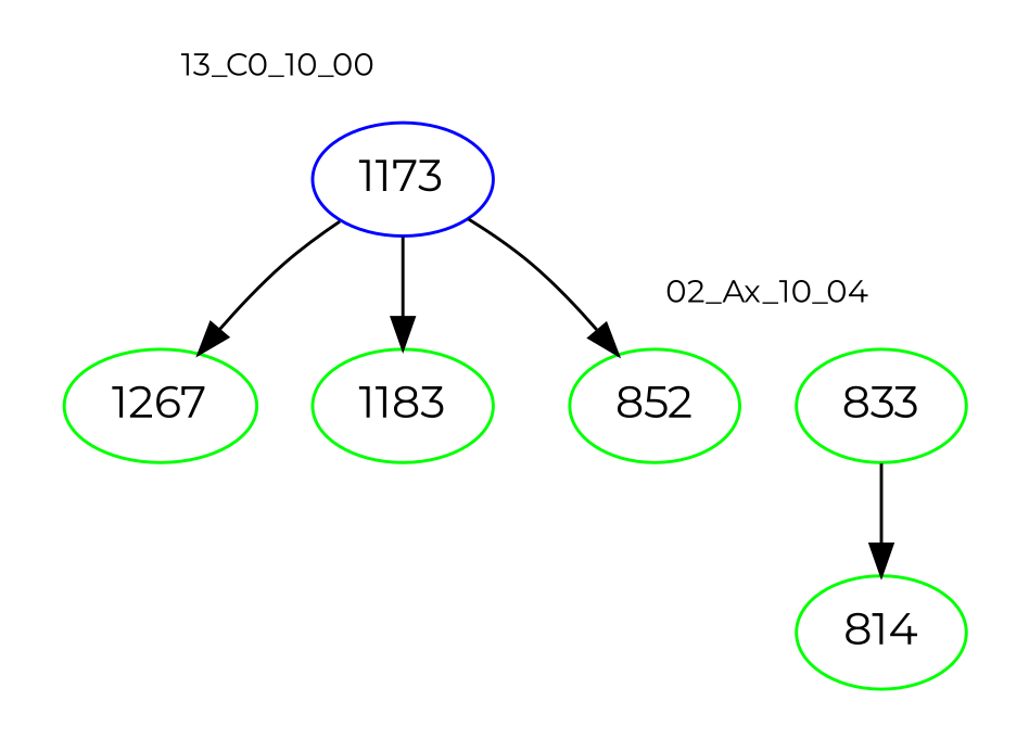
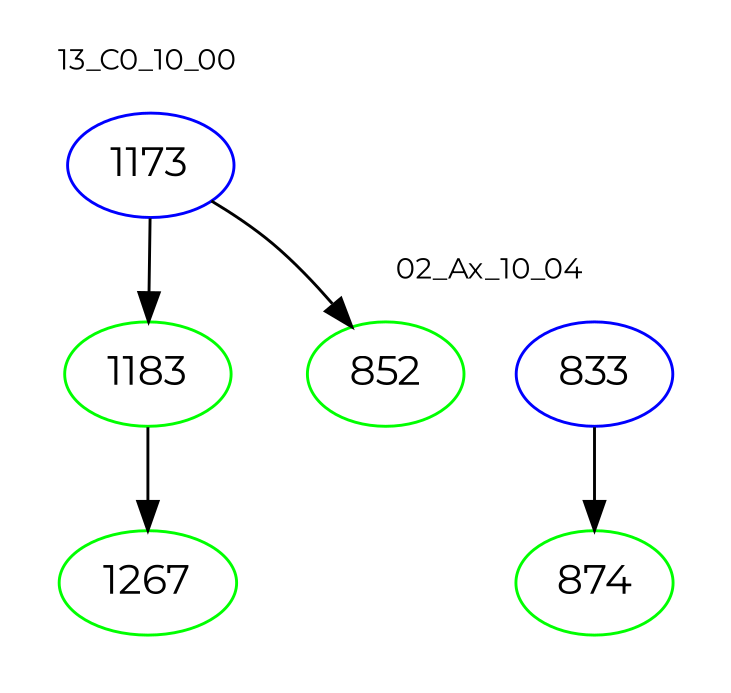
  digraph {
    fontname=Montserrat
    node [color=green fontname=Montserrat]
    edge [color=black fontname=Montserrat]
-   n1 [label=833]
-   n2 [label=814]
+   n1 [color=blue label=833]
+   n2 [label=874]
    n3 [label=852]
    n4 [color=blue label=1173]
    n5 [label=1267]
    n6 [label=1183]
    subgraph cluster_1 {
      color=white
      fontsize=10
      label="02_Ax_10_04"
      n1
      n2
      n3
    }
    subgraph cluster_2 {
      color=white
      fontsize=10
      label="13_C0_10_00"
      n4
      n5
      n6
    }
    n1 -> n2
    n4 -> n3
-   n4 -> n5
+   n6 -> n5
    n4 -> n6
  }
